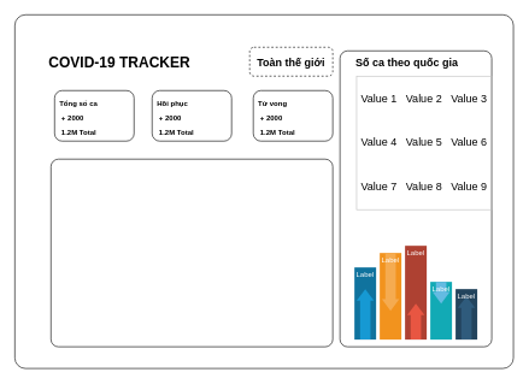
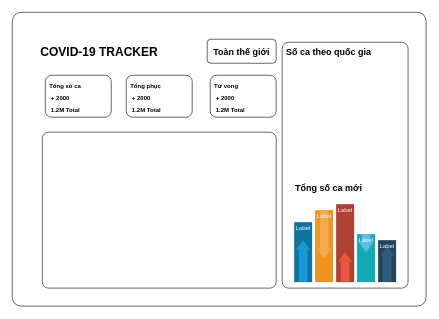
  <mxCell id="0" />
  <mxCell id="1" parent="0" />
  <mxCell id="2" value="" style="rounded=1;whiteSpace=wrap;html=1;arcSize=3;" vertex="1" parent="1"><mxGeometry x="20" y="20" width="690" height="490" as="geometry" /></mxCell>
  <mxCell id="3" value="&lt;span&gt;&lt;font style=&quot;font-size: 20px&quot;&gt;COVID-19 TRACKER&lt;/font&gt;&lt;/span&gt;" style="text;html=1;strokeColor=none;fillColor=none;align=center;verticalAlign=middle;whiteSpace=wrap;rounded=0;fontStyle=1" vertex="1" parent="1"><mxGeometry x="50" y="85" width="230" as="geometry" /></mxCell>
- <mxCell id="4" value="Toàn thế giới" style="rounded=1;whiteSpace=wrap;html=1;fontSize=15;fontStyle=1;dashed=1;" vertex="1" parent="1"><mxGeometry x="345" y="65" width="115" height="40" as="geometry" /></mxCell>
+ <mxCell id="4" value="Toàn thế giới" style="rounded=1;whiteSpace=wrap;html=1;fontSize=15;fontStyle=1" vertex="1" parent="1"><mxGeometry x="345" y="65" width="115" height="40" as="geometry" /></mxCell>
  <mxCell id="5" value="" style="rounded=1;whiteSpace=wrap;html=1;fontSize=15;fontStyle=1" vertex="1" parent="1"><mxGeometry x="75" y="125" width="110" height="70" as="geometry" /></mxCell>
  <mxCell id="6" value="&lt;font style=&quot;font-size: 10px&quot;&gt;Tổng số ca&lt;/font&gt;" style="text;html=1;strokeColor=none;fillColor=none;align=left;verticalAlign=middle;whiteSpace=wrap;rounded=0;fontSize=15;fontStyle=1" vertex="1" parent="1"><mxGeometry x="80" y="140" width="100" as="geometry" /></mxCell>
  <mxCell id="7" value="&lt;font style=&quot;font-size: 10px&quot;&gt;&amp;nbsp;+ 2000&lt;/font&gt;" style="text;html=1;strokeColor=none;fillColor=none;align=left;verticalAlign=middle;whiteSpace=wrap;rounded=0;fontSize=15;fontStyle=1" vertex="1" parent="1"><mxGeometry x="80" y="160" width="90" as="geometry" /></mxCell>
  <mxCell id="8" value="&lt;font style=&quot;font-size: 10px&quot;&gt;&amp;nbsp;1.2M Total&lt;/font&gt;" style="text;html=1;strokeColor=none;fillColor=none;align=left;verticalAlign=middle;whiteSpace=wrap;rounded=0;fontSize=15;fontStyle=1" vertex="1" parent="1"><mxGeometry x="80" y="180" width="90" as="geometry" /></mxCell>
  <mxCell id="9" value="" style="rounded=1;whiteSpace=wrap;html=1;fontSize=15;fontStyle=1" vertex="1" parent="1"><mxGeometry x="350" y="125" width="110" height="70" as="geometry" /></mxCell>
  <mxCell id="10" value="" style="rounded=1;whiteSpace=wrap;html=1;fontSize=15;fontStyle=1" vertex="1" parent="1"><mxGeometry x="210" y="125" width="110" height="70" as="geometry" /></mxCell>
- <mxCell id="11" value="&lt;span style=&quot;font-size: 10px&quot;&gt;Hồi phục&lt;/span&gt;" style="text;html=1;strokeColor=none;fillColor=none;align=left;verticalAlign=middle;whiteSpace=wrap;rounded=0;fontSize=15;fontStyle=1" vertex="1" parent="1"><mxGeometry x="215" y="140" width="100" as="geometry" /></mxCell>
+ <mxCell id="11" value="&lt;span style=&quot;font-size: 10px&quot;&gt;Tổng phục&lt;/span&gt;" style="text;html=1;strokeColor=none;fillColor=none;align=left;verticalAlign=middle;whiteSpace=wrap;rounded=0;fontSize=15;fontStyle=1" vertex="1" parent="1"><mxGeometry x="215" y="140" width="100" as="geometry" /></mxCell>
  <mxCell id="12" value="&lt;font style=&quot;font-size: 10px&quot;&gt;&amp;nbsp;+ 2000&lt;/font&gt;" style="text;html=1;strokeColor=none;fillColor=none;align=left;verticalAlign=middle;whiteSpace=wrap;rounded=0;fontSize=15;fontStyle=1" vertex="1" parent="1"><mxGeometry x="215" y="160" width="90" as="geometry" /></mxCell>
  <mxCell id="13" value="&lt;font style=&quot;font-size: 10px&quot;&gt;&amp;nbsp;1.2M Total&lt;/font&gt;" style="text;html=1;strokeColor=none;fillColor=none;align=left;verticalAlign=middle;whiteSpace=wrap;rounded=0;fontSize=15;fontStyle=1" vertex="1" parent="1"><mxGeometry x="215" y="180" width="90" as="geometry" /></mxCell>
  <mxCell id="14" value="&lt;span style=&quot;font-size: 10px&quot;&gt;Tử vong&lt;/span&gt;" style="text;html=1;strokeColor=none;fillColor=none;align=left;verticalAlign=middle;whiteSpace=wrap;rounded=0;fontSize=15;fontStyle=1" vertex="1" parent="1"><mxGeometry x="355" y="140" width="100" as="geometry" /></mxCell>
  <mxCell id="15" value="&lt;font style=&quot;font-size: 10px&quot;&gt;&amp;nbsp;+ 2000&lt;/font&gt;" style="text;html=1;strokeColor=none;fillColor=none;align=left;verticalAlign=middle;whiteSpace=wrap;rounded=0;fontSize=15;fontStyle=1" vertex="1" parent="1"><mxGeometry x="355" y="160" width="90" as="geometry" /></mxCell>
  <mxCell id="16" value="&lt;font style=&quot;font-size: 10px&quot;&gt;&amp;nbsp;1.2M Total&lt;/font&gt;" style="text;html=1;strokeColor=none;fillColor=none;align=left;verticalAlign=middle;whiteSpace=wrap;rounded=0;fontSize=15;fontStyle=1" vertex="1" parent="1"><mxGeometry x="355" y="180" width="90" as="geometry" /></mxCell>
  <mxCell id="17" value="" style="rounded=1;whiteSpace=wrap;html=1;fontSize=15;arcSize=4;" vertex="1" parent="1"><mxGeometry x="70" y="220" width="390" height="260" as="geometry" /></mxCell>
  <mxCell id="18" value="" style="shape=image;html=1;verticalAlign=top;verticalLabelPosition=bottom;labelBackgroundColor=#ffffff;imageAspect=0;aspect=fixed;image=https://cdn3.iconfinder.com/data/icons/google-suits-1/32/2_google_maps_gps_navigation_traffice_direction-128.png;fontSize=15;" vertex="1" parent="1"><mxGeometry x="201" y="286" width="128" height="128" as="geometry" /></mxCell>
  <mxCell id="19" value="" style="rounded=1;whiteSpace=wrap;html=1;fontSize=15;arcSize=5;" vertex="1" parent="1"><mxGeometry x="470" y="70" width="210" height="410" as="geometry" /></mxCell>
- <mxCell id="20" value="&lt;b&gt;Số ca theo quốc gia&lt;/b&gt;" style="text;html=1;strokeColor=none;fillColor=none;align=left;verticalAlign=middle;whiteSpace=wrap;rounded=0;fontSize=15;" vertex="1" parent="1"><mxGeometry x="490" y="75" width="160" height="20" as="geometry" /></mxCell>
+ <mxCell id="20" value="&lt;b&gt;Số ca theo quốc gia&lt;/b&gt;" style="text;html=1;strokeColor=none;fillColor=none;align=left;verticalAlign=middle;whiteSpace=wrap;rounded=0;fontSize=15;" vertex="1" parent="1"><mxGeometry x="475" y="75" width="160" height="20" as="geometry" /></mxCell>
+ <mxCell id="21" value="&lt;b&gt;Tổng số ca mới&lt;/b&gt;" style="text;html=1;strokeColor=none;fillColor=none;align=left;verticalAlign=middle;whiteSpace=wrap;rounded=0;fontSize=15;" vertex="1" parent="1"><mxGeometry x="490" y="300" width="140" height="25" as="geometry" /></mxCell>
  <mxCell id="22" value="" style="fillColor=#10739E;strokeColor=none;fontSize=15;" vertex="1" parent="1"><mxGeometry x="490" y="370" width="30" height="100" as="geometry" /></mxCell>
  <mxCell id="23" value="" style="shape=mxgraph.arrows2.arrow;dy=0.4;dx=16;notch=0;direction=north;fillColor=#1699D3;strokeColor=none;" vertex="1" parent="22"><mxGeometry x="3" y="30" width="24" height="70" as="geometry" /></mxCell>
  <mxCell id="24" value="Label" style="text;html=1;align=center;verticalAlign=middle;whiteSpace=wrap;fontColor=#FFFFFF;fontSize=10;" vertex="1" parent="22"><mxGeometry width="30" height="20" as="geometry" /></mxCell>
  <mxCell id="25" value="" style="fillColor=#F2931E;strokeColor=none;fontSize=15;" vertex="1" parent="1"><mxGeometry x="525" y="350" width="30" height="120" as="geometry" /></mxCell>
  <mxCell id="26" value="" style="shape=mxgraph.arrows2.arrow;dy=0.4;dx=16;notch=0;direction=south;fillColor=#F5AB50;strokeColor=none;" vertex="1" parent="25"><mxGeometry x="3" width="24" height="80" as="geometry" /></mxCell>
  <mxCell id="27" value="Label" style="text;html=1;align=center;verticalAlign=middle;whiteSpace=wrap;fontColor=#FFFFFF;fontSize=10;" vertex="1" parent="25"><mxGeometry width="30" height="20" as="geometry" /></mxCell>
  <mxCell id="28" value="" style="fillColor=#AE4132;strokeColor=none;fontSize=15;" vertex="1" parent="1"><mxGeometry x="560" y="340" width="30" height="130" as="geometry" /></mxCell>
  <mxCell id="29" value="" style="shape=mxgraph.arrows2.arrow;dy=0.4;dx=16;notch=0;direction=north;fillColor=#E85642;strokeColor=none;" vertex="1" parent="28"><mxGeometry x="3" y="80" width="24" height="50" as="geometry" /></mxCell>
  <mxCell id="30" value="Label" style="text;html=1;align=center;verticalAlign=middle;whiteSpace=wrap;fontColor=#FFFFFF;fontSize=10;" vertex="1" parent="28"><mxGeometry width="30" height="20" as="geometry" /></mxCell>
  <mxCell id="31" value="" style="fillColor=#12AAB5;strokeColor=none;fontSize=15;" vertex="1" parent="1"><mxGeometry x="595" y="390" width="30" height="80" as="geometry" /></mxCell>
  <mxCell id="32" value="" style="shape=mxgraph.arrows2.arrow;dy=0.4;dx=16;notch=0;direction=south;fillColor=#64BBE2;strokeColor=none;" vertex="1" parent="31"><mxGeometry x="3" width="24" height="30" as="geometry" /></mxCell>
  <mxCell id="33" value="Label" style="text;html=1;align=center;verticalAlign=middle;whiteSpace=wrap;fontColor=#FFFFFF;fontSize=10;" vertex="1" parent="31"><mxGeometry width="30" height="20" as="geometry" /></mxCell>
  <mxCell id="34" value="" style="fillColor=#23445D;strokeColor=none;fontSize=15;" vertex="1" parent="1"><mxGeometry x="630" y="400" width="30" height="70" as="geometry" /></mxCell>
  <mxCell id="35" value="" style="shape=mxgraph.arrows2.arrow;dy=0.4;dx=16;notch=0;direction=north;fillColor=#2F5B7C;strokeColor=none;" vertex="1" parent="34"><mxGeometry x="3" y="10" width="24" height="60" as="geometry" /></mxCell>
  <mxCell id="36" value="Label" style="text;html=1;align=center;verticalAlign=middle;whiteSpace=wrap;fontColor=#FFFFFF;fontSize=10;" vertex="1" parent="34"><mxGeometry width="30" height="20" as="geometry" /></mxCell>
- <mxCell id="37" value="&lt;table border=&quot;0&quot; width=&quot;100%&quot; height=&quot;100%&quot; style=&quot;width:100%;height:100%;border-collapse:collapse;&quot;&gt;&lt;tr&gt;&lt;td align=&quot;center&quot;&gt;Value 1&lt;/td&gt;&lt;td align=&quot;center&quot;&gt;Value 2&lt;/td&gt;&lt;td align=&quot;center&quot;&gt;Value 3&lt;/td&gt;&lt;/tr&gt;&lt;tr&gt;&lt;td align=&quot;center&quot;&gt;Value 4&lt;/td&gt;&lt;td align=&quot;center&quot;&gt;Value 5&lt;/td&gt;&lt;td align=&quot;center&quot;&gt;Value 6&lt;/td&gt;&lt;/tr&gt;&lt;tr&gt;&lt;td align=&quot;center&quot;&gt;Value 7&lt;/td&gt;&lt;td align=&quot;center&quot;&gt;Value 8&lt;/td&gt;&lt;td align=&quot;center&quot;&gt;Value 9&lt;/td&gt;&lt;/tr&gt;&lt;/table&gt;" style="text;html=1;strokeColor=#c0c0c0;fillColor=none;overflow=fill;fontSize=15;" vertex="1" parent="1"><mxGeometry x="493" y="105" width="187" height="185" as="geometry" /></mxCell>
